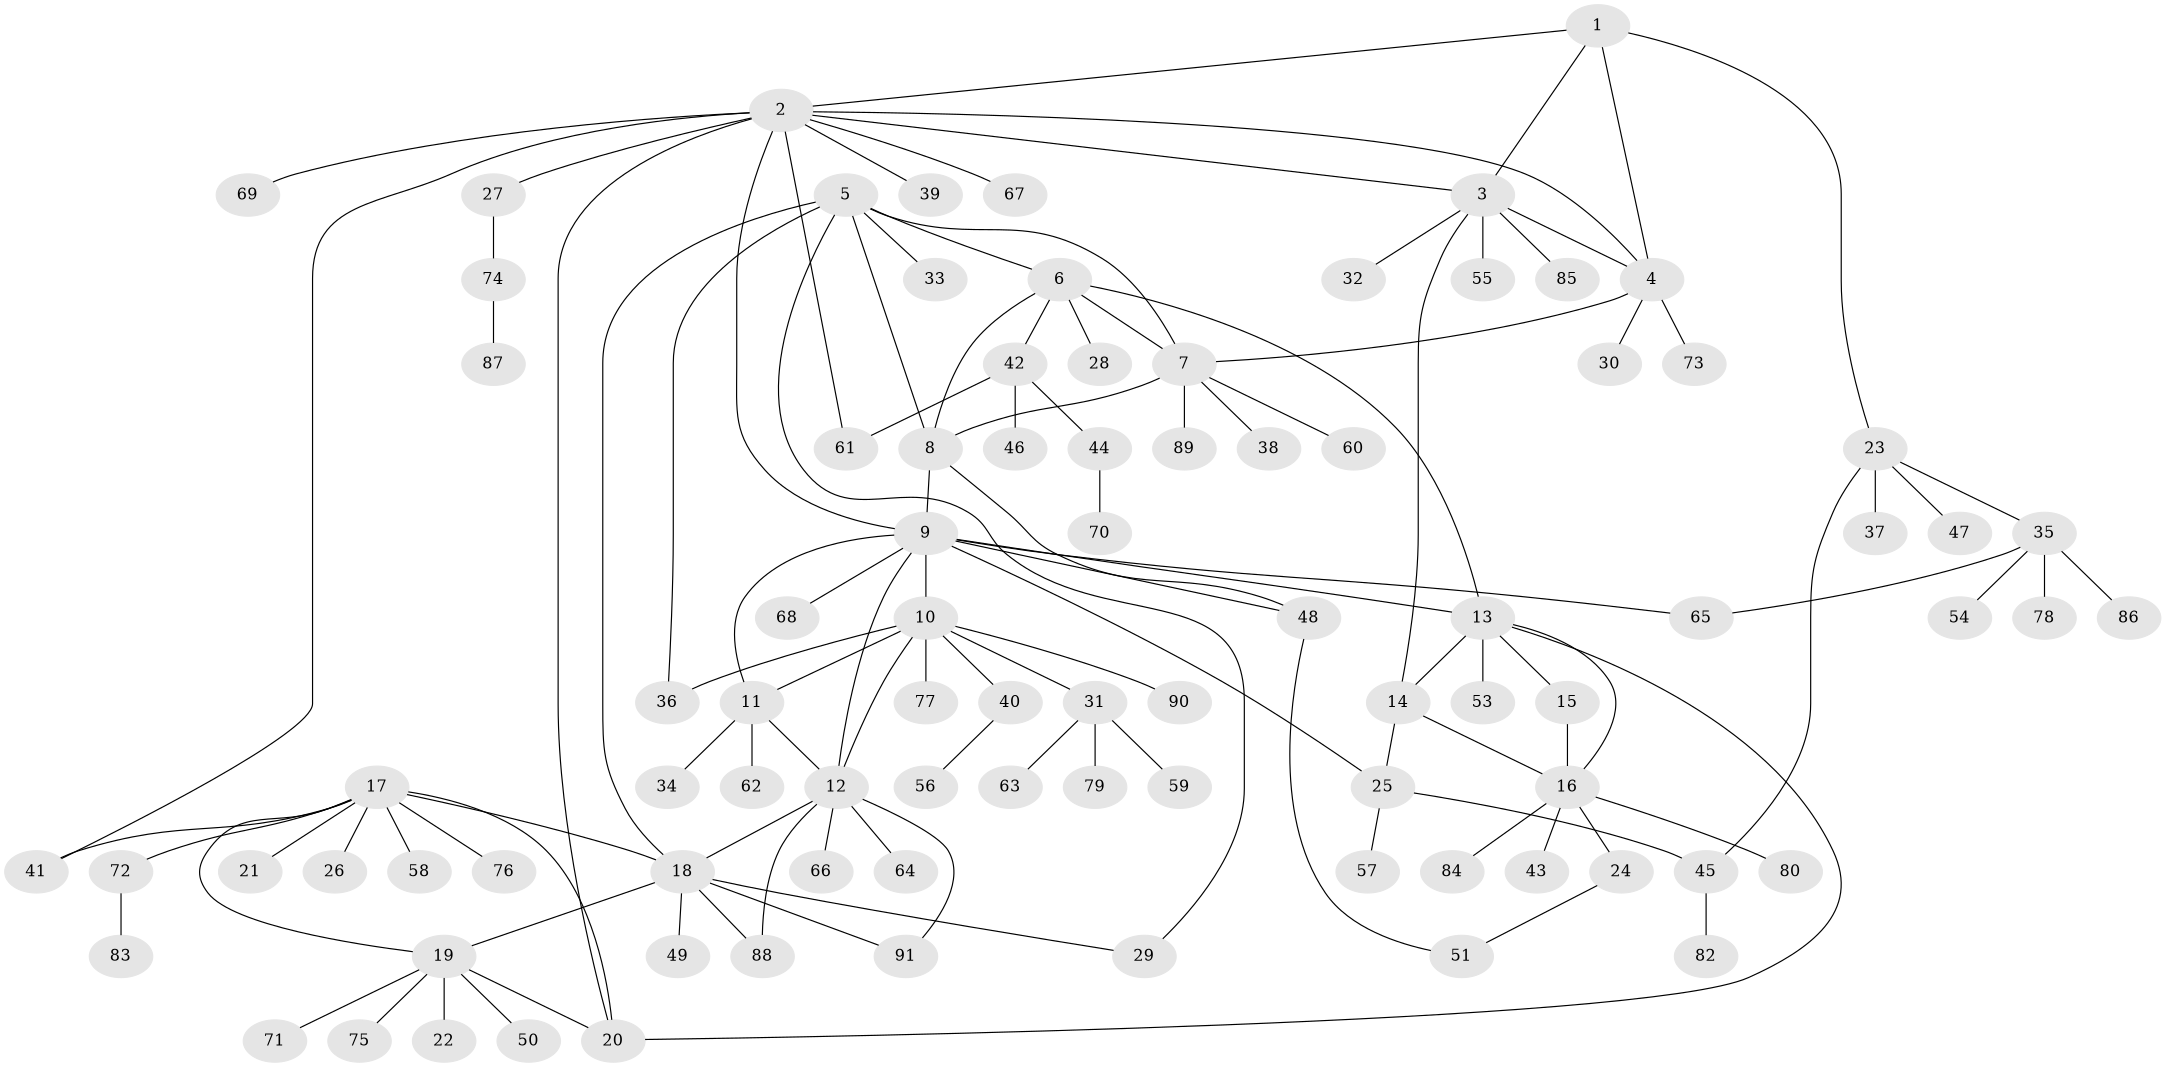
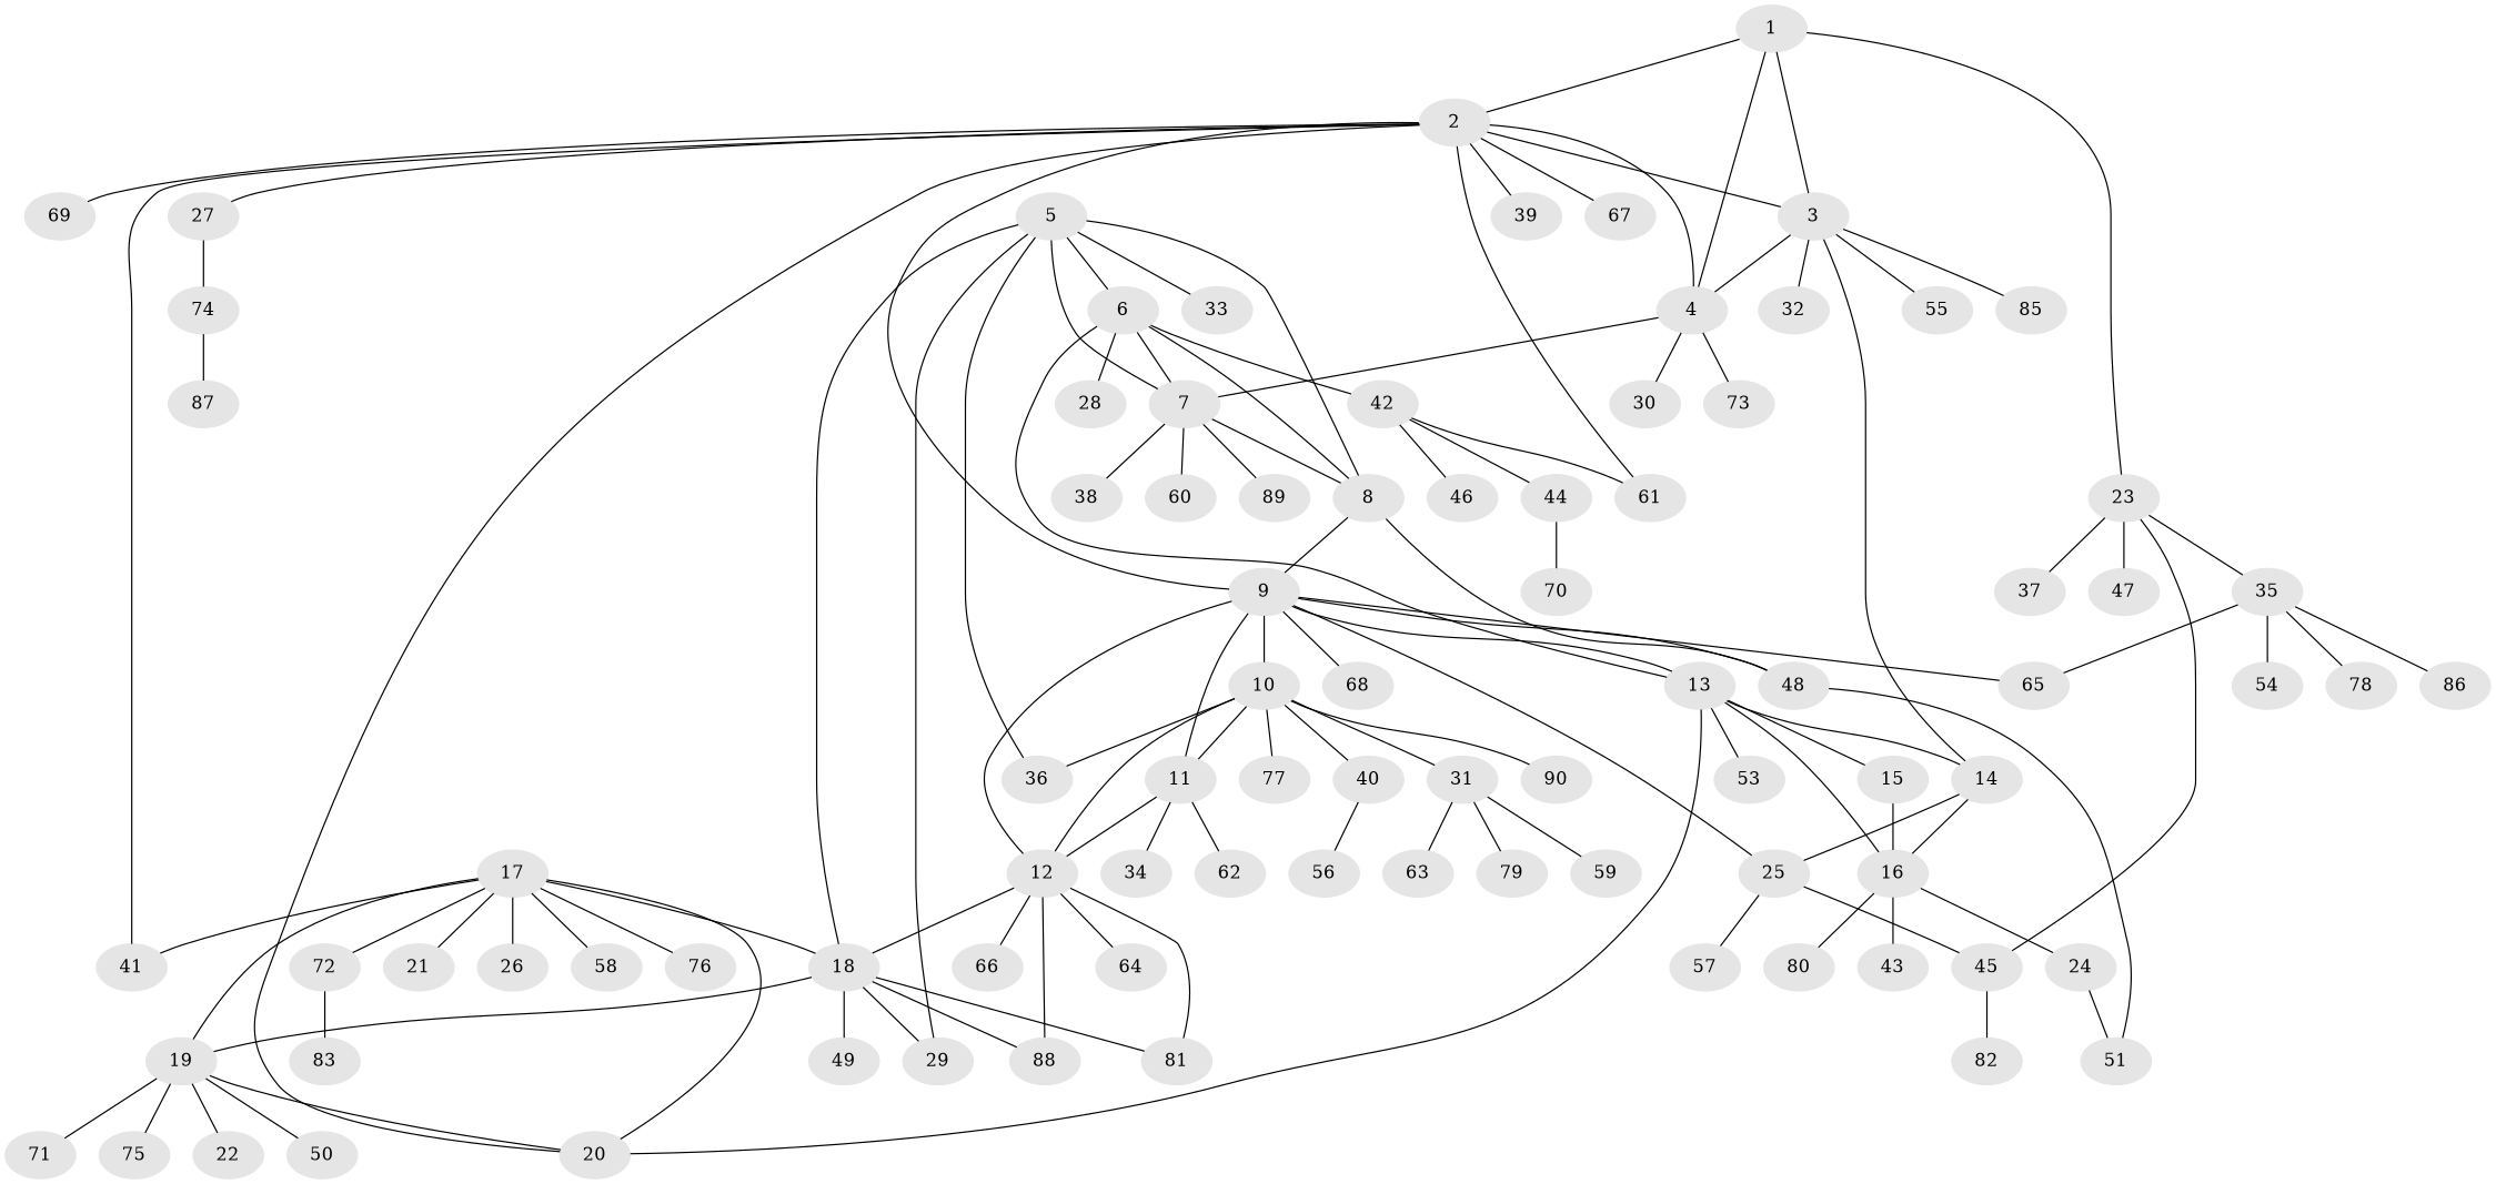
  graph {
    node [color=gray90 style=filled]
    1
    2
    3
    4
    23
    9
    20
    27
    39
    41
    61
    67
    69
    14
    32
    55
    85
    7
    30
    73
    35
    37
    45
    47
    13
    48
    10
    11
    12
    25
    65
    68
    74
    16
    8
    38
    60
    89
    5
    6
    18
    29
    33
    36
    28
    42
-   81 [label=91]
+   81
    88
    19
    49
    15
    53
    44
    46
    51
    31
    40
    77
    90
    34
    62
    64
    66
    57
    59
    63
    79
    56
    24
    43
    80
-   84
    17
    21
    26
    58
    72
    76
    22
    50
    71
    75
    83
    54
    78
    86
    82
    87
    70
    1 -- 2
    1 -- 3
    1 -- 4
    1 -- 23
    2 -- 3
    2 -- 4
    2 -- 9
    2 -- 20
    2 -- 27
    2 -- 39
    2 -- 41
    2 -- 61
    2 -- 67
    2 -- 69
    3 -- 4
    3 -- 14
    3 -- 32
    3 -- 55
    3 -- 85
    4 -- 7
    4 -- 30
    4 -- 73
    23 -- 35
    23 -- 37
    23 -- 45
    23 -- 47
    9 -- 13
    9 -- 48
    9 -- 10
    9 -- 11
    9 -- 12
    9 -- 25
    9 -- 65
    9 -- 68
    27 -- 74
    14 -- 25
    14 -- 16
    7 -- 8
    7 -- 38
    7 -- 60
    7 -- 89
    35 -- 65
    35 -- 54
    35 -- 78
    35 -- 86
    45 -- 82
    13 -- 20
    13 -- 14
    13 -- 16
    13 -- 15
    13 -- 53
    48 -- 51
    10 -- 11
    10 -- 12
    10 -- 36
    10 -- 31
    10 -- 40
    10 -- 77
    10 -- 90
    11 -- 12
    11 -- 34
    11 -- 62
    12 -- 18
    12 -- 81
    12 -- 88
    12 -- 64
    12 -- 66
    25 -- 45
    25 -- 57
    74 -- 87
    16 -- 24
    16 -- 43
    16 -- 80
-   16 -- 84
    8 -- 9
    8 -- 48
    5 -- 7
    5 -- 8
    5 -- 6
    5 -- 18
    5 -- 29
    5 -- 33
    5 -- 36
    6 -- 7
    6 -- 13
    6 -- 8
    6 -- 28
    6 -- 42
    18 -- 29
    18 -- 81
    18 -- 88
    18 -- 19
    18 -- 49
    42 -- 61
    42 -- 44
    42 -- 46
    19 -- 20
    19 -- 22
    19 -- 50
    19 -- 71
    19 -- 75
    15 -- 16
    44 -- 70
    31 -- 59
    31 -- 63
    31 -- 79
    40 -- 56
    24 -- 51
    17 -- 20
    17 -- 41
    17 -- 18
    17 -- 19
    17 -- 21
    17 -- 26
    17 -- 58
    17 -- 72
    17 -- 76
    72 -- 83
  }
